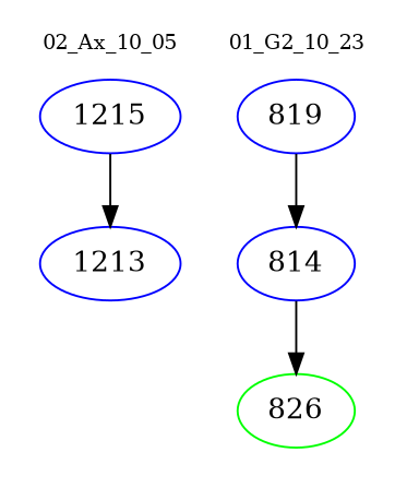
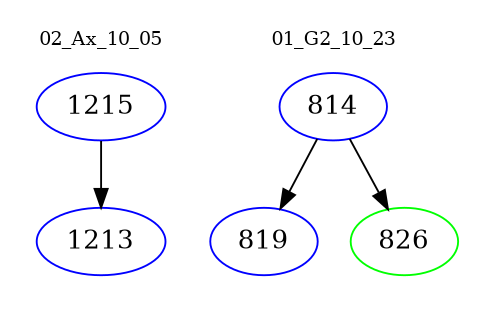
  digraph {
    node [color=blue]
    edge [color=black]
    n1 [label=1215]
    n2 [label=1213]
    n3 [label=819]
    n4 [label=814]
    n5 [color=green label=826]
    subgraph cluster_1 {
      color=white
      fontsize=10
      label="02_Ax_10_05"
      n1
      n2
    }
    subgraph cluster_2 {
      color=white
      fontsize=10
      label="01_G2_10_23"
      n3
      n4
      n5
    }
    n1 -> n2
-   n3 -> n4
+   n4 -> n3
    n4 -> n5
  }
